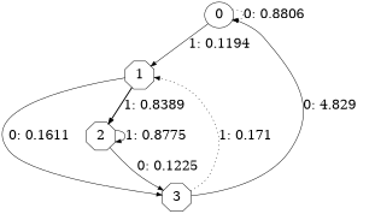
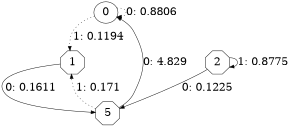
  digraph {
    node [fontsize=24 shape=octagon]
    edge [fontsize=24 style=solid]
    0 [shape=ellipse]
    1
-   3
+   3 [label=5]
    2
    0 -> 0 [label="0: 0.8806   " style=dotted]
-   0 -> 1 [label="1: 0.1194   "]
+   0 -> 1 [label="1: 0.1194   " style=dotted]
    1 -> 3 [label="0: 0.1611   "]
-   1 -> 2 [label="1: 0.8389   " style=bold]
    3 -> 0 [label="0: 4.829    "]
    3 -> 1 [label="1: 0.171    " style=dotted]
    2 -> 3 [label="0: 0.1225   "]
    2 -> 2 [label="1: 0.8775   "]
  }
